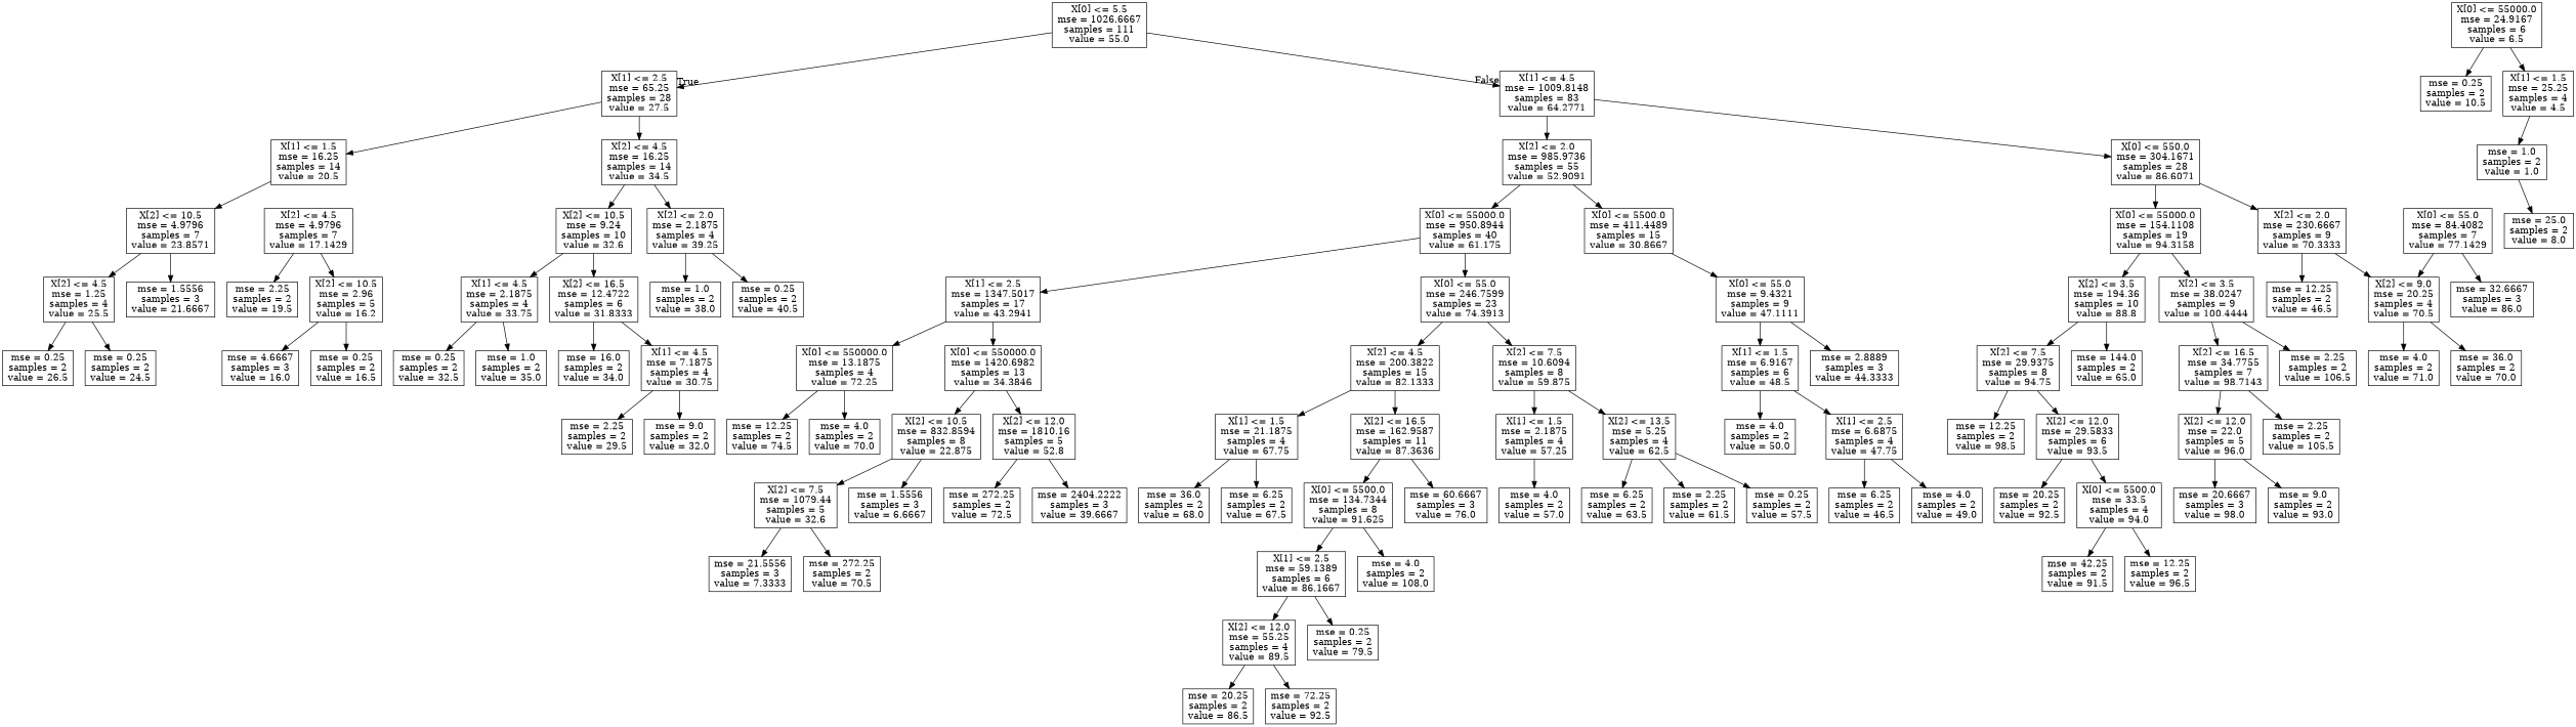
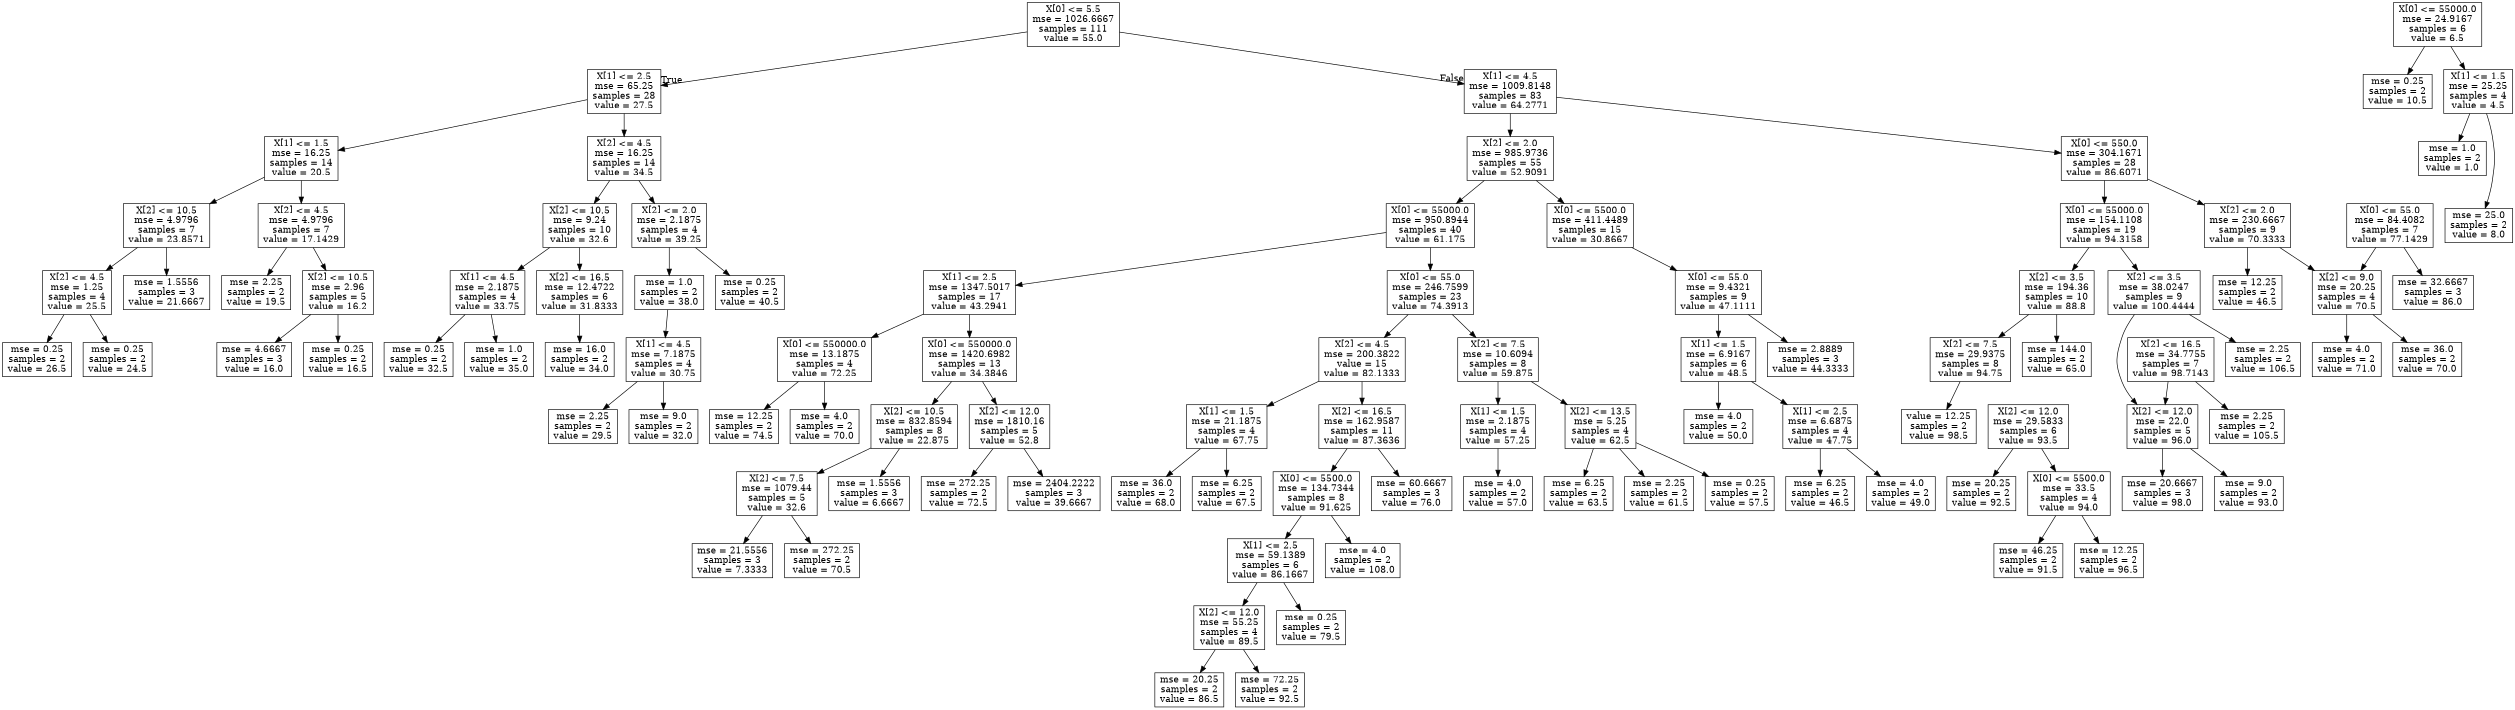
  digraph {
    node [shape=box]
    n1 [label="X[0] <= 5.5\nmse = 1026.6667\nsamples = 111\nvalue = 55.0"]
    n2 [label="X[1] <= 2.5\nmse = 65.25\nsamples = 28\nvalue = 27.5"]
    n3 [label="X[1] <= 4.5\nmse = 1009.8148\nsamples = 83\nvalue = 64.2771"]
    n4 [label="X[1] <= 1.5\nmse = 16.25\nsamples = 14\nvalue = 20.5"]
    n5 [label="X[2] <= 4.5\nmse = 16.25\nsamples = 14\nvalue = 34.5"]
    n6 [label="X[2] <= 2.0\nmse = 985.9736\nsamples = 55\nvalue = 52.9091"]
    n7 [label="X[0] <= 550.0\nmse = 304.1671\nsamples = 28\nvalue = 86.6071"]
    n8 [label="X[2] <= 4.5\nmse = 4.9796\nsamples = 7\nvalue = 17.1429"]
    n9 [label="X[2] <= 10.5\nmse = 4.9796\nsamples = 7\nvalue = 23.8571"]
    n10 [label="X[2] <= 2.0\nmse = 2.1875\nsamples = 4\nvalue = 39.25"]
    n11 [label="X[2] <= 10.5\nmse = 9.24\nsamples = 10\nvalue = 32.6"]
    n12 [label="mse = 2.25\nsamples = 2\nvalue = 19.5"]
    n13 [label="X[2] <= 10.5\nmse = 2.96\nsamples = 5\nvalue = 16.2"]
    n14 [label="X[2] <= 4.5\nmse = 1.25\nsamples = 4\nvalue = 25.5"]
    n15 [label="mse = 1.5556\nsamples = 3\nvalue = 21.6667"]
    n16 [label="mse = 0.25\nsamples = 2\nvalue = 16.5"]
    n17 [label="mse = 4.6667\nsamples = 3\nvalue = 16.0"]
    n18 [label="mse = 0.25\nsamples = 2\nvalue = 24.5"]
    n19 [label="mse = 0.25\nsamples = 2\nvalue = 26.5"]
    n20 [label="mse = 1.0\nsamples = 2\nvalue = 38.0"]
    n21 [label="mse = 0.25\nsamples = 2\nvalue = 40.5"]
    n22 [label="X[1] <= 4.5\nmse = 2.1875\nsamples = 4\nvalue = 33.75"]
    n23 [label="X[2] <= 16.5\nmse = 12.4722\nsamples = 6\nvalue = 31.8333"]
    n24 [label="mse = 0.25\nsamples = 2\nvalue = 32.5"]
    n25 [label="mse = 1.0\nsamples = 2\nvalue = 35.0"]
    n26 [label="X[1] <= 4.5\nmse = 7.1875\nsamples = 4\nvalue = 30.75"]
    n27 [label="mse = 16.0\nsamples = 2\nvalue = 34.0"]
    n28 [label="mse = 2.25\nsamples = 2\nvalue = 29.5"]
    n29 [label="mse = 9.0\nsamples = 2\nvalue = 32.0"]
    n30 [label="X[0] <= 5500.0\nmse = 411.4489\nsamples = 15\nvalue = 30.8667"]
    n31 [label="X[0] <= 55000.0\nmse = 950.8944\nsamples = 40\nvalue = 61.175"]
    n32 [label="X[2] <= 2.0\nmse = 230.6667\nsamples = 9\nvalue = 70.3333"]
    n33 [label="X[0] <= 55000.0\nmse = 154.1108\nsamples = 19\nvalue = 94.3158"]
    n34 [label="X[0] <= 55.0\nmse = 9.4321\nsamples = 9\nvalue = 47.1111"]
    n35 [label="X[0] <= 55.0\nmse = 246.7599\nsamples = 23\nvalue = 74.3913"]
    n36 [label="X[1] <= 2.5\nmse = 1347.5017\nsamples = 17\nvalue = 43.2941"]
    n37 [label="mse = 2.8889\nsamples = 3\nvalue = 44.3333"]
    n38 [label="X[1] <= 1.5\nmse = 6.9167\nsamples = 6\nvalue = 48.5"]
    n39 [label="X[0] <= 55000.0\nmse = 24.9167\nsamples = 6\nvalue = 6.5"]
    n40 [label="mse = 0.25\nsamples = 2\nvalue = 10.5"]
    n41 [label="X[1] <= 1.5\nmse = 25.25\nsamples = 4\nvalue = 4.5"]
    n42 [label="mse = 4.0\nsamples = 2\nvalue = 50.0"]
    n43 [label="X[1] <= 2.5\nmse = 6.6875\nsamples = 4\nvalue = 47.75"]
    n44 [label="mse = 6.25\nsamples = 2\nvalue = 46.5"]
    n45 [label="mse = 4.0\nsamples = 2\nvalue = 49.0"]
    n46 [label="mse = 1.0\nsamples = 2\nvalue = 1.0"]
    n47 [label="mse = 25.0\nsamples = 2\nvalue = 8.0"]
    n48 [label="X[2] <= 7.5\nmse = 10.6094\nsamples = 8\nvalue = 59.875"]
-   n49 [label="X[2] <= 4.5\nmse = 200.3822\nsamples = 15\nvalue = 82.1333"]
+   n49 [label="X[2] <= 4.5\nmse = 200.3822\nvalue = 15\nvalue = 82.1333"]
    n50 [label="X[0] <= 550000.0\nmse = 1420.6982\nsamples = 13\nvalue = 34.3846"]
    n51 [label="X[0] <= 550000.0\nmse = 13.1875\nsamples = 4\nvalue = 72.25"]
    n52 [label="X[1] <= 1.5\nmse = 2.1875\nsamples = 4\nvalue = 57.25"]
    n53 [label="X[2] <= 13.5\nmse = 5.25\nsamples = 4\nvalue = 62.5"]
    n54 [label="X[1] <= 1.5\nmse = 21.1875\nsamples = 4\nvalue = 67.75"]
    n55 [label="X[2] <= 16.5\nmse = 162.9587\nsamples = 11\nvalue = 87.3636"]
    n56 [label="mse = 4.0\nsamples = 2\nvalue = 57.0"]
    n57 [label="mse = 0.25\nsamples = 2\nvalue = 57.5"]
    n58 [label="mse = 6.25\nsamples = 2\nvalue = 63.5"]
    n59 [label="mse = 2.25\nsamples = 2\nvalue = 61.5"]
    n60 [label="mse = 36.0\nsamples = 2\nvalue = 68.0"]
    n61 [label="mse = 6.25\nsamples = 2\nvalue = 67.5"]
    n62 [label="X[0] <= 5500.0\nmse = 134.7344\nsamples = 8\nvalue = 91.625"]
    n63 [label="mse = 60.6667\nsamples = 3\nvalue = 76.0"]
    n64 [label="X[1] <= 2.5\nmse = 59.1389\nsamples = 6\nvalue = 86.1667"]
    n65 [label="mse = 4.0\nsamples = 2\nvalue = 108.0"]
    n66 [label="X[2] <= 12.0\nmse = 55.25\nsamples = 4\nvalue = 89.5"]
    n67 [label="mse = 0.25\nsamples = 2\nvalue = 79.5"]
    n68 [label="mse = 20.25\nsamples = 2\nvalue = 86.5"]
    n69 [label="mse = 72.25\nsamples = 2\nvalue = 92.5"]
    n70 [label="X[2] <= 10.5\nmse = 832.8594\nsamples = 8\nvalue = 22.875"]
    n71 [label="X[2] <= 12.0\nmse = 1810.16\nsamples = 5\nvalue = 52.8"]
    n72 [label="mse = 12.25\nsamples = 2\nvalue = 74.5"]
    n73 [label="mse = 4.0\nsamples = 2\nvalue = 70.0"]
    n74 [label="X[2] <= 7.5\nmse = 1079.44\nsamples = 5\nvalue = 32.6"]
    n75 [label="mse = 1.5556\nsamples = 3\nvalue = 6.6667"]
    n76 [label="mse = 272.25\nsamples = 2\nvalue = 72.5"]
    n77 [label="mse = 2404.2222\nsamples = 3\nvalue = 39.6667"]
    n78 [label="mse = 21.5556\nsamples = 3\nvalue = 7.3333"]
    n79 [label="mse = 272.25\nsamples = 2\nvalue = 70.5"]
    n80 [label="mse = 12.25\nsamples = 2\nvalue = 46.5"]
    n81 [label="X[2] <= 9.0\nmse = 20.25\nsamples = 4\nvalue = 70.5"]
    n82 [label="X[2] <= 3.5\nmse = 194.36\nsamples = 10\nvalue = 88.8"]
    n83 [label="X[2] <= 3.5\nmse = 38.0247\nsamples = 9\nvalue = 100.4444"]
    n84 [label="X[0] <= 55.0\nmse = 84.4082\nsamples = 7\nvalue = 77.1429"]
    n85 [label="mse = 32.6667\nsamples = 3\nvalue = 86.0"]
    n86 [label="mse = 36.0\nsamples = 2\nvalue = 70.0"]
    n87 [label="mse = 4.0\nsamples = 2\nvalue = 71.0"]
    n88 [label="mse = 144.0\nsamples = 2\nvalue = 65.0"]
    n89 [label="X[2] <= 7.5\nmse = 29.9375\nsamples = 8\nvalue = 94.75"]
    n90 [label="mse = 2.25\nsamples = 2\nvalue = 106.5"]
    n91 [label="X[2] <= 16.5\nmse = 34.7755\nsamples = 7\nvalue = 98.7143"]
-   n92 [label="mse = 12.25\nsamples = 2\nvalue = 98.5"]
+   n92 [label="value = 12.25\nsamples = 2\nvalue = 98.5"]
    n93 [label="X[2] <= 12.0\nmse = 29.5833\nsamples = 6\nvalue = 93.5"]
    n94 [label="mse = 20.25\nsamples = 2\nvalue = 92.5"]
    n95 [label="X[0] <= 5500.0\nmse = 33.5\nsamples = 4\nvalue = 94.0"]
-   n96 [label="mse = 42.25\nsamples = 2\nvalue = 91.5"]
+   n96 [label="mse = 46.25\nsamples = 2\nvalue = 91.5"]
    n97 [label="mse = 12.25\nsamples = 2\nvalue = 96.5"]
    n98 [label="X[2] <= 12.0\nmse = 22.0\nsamples = 5\nvalue = 96.0"]
    n99 [label="mse = 2.25\nsamples = 2\nvalue = 105.5"]
    n100 [label="mse = 20.6667\nsamples = 3\nvalue = 98.0"]
    n101 [label="mse = 9.0\nsamples = 2\nvalue = 93.0"]
    n1 -> n2 [headlabel=True labelangle=45 labeldistance=2.5]
    n1 -> n3 [headlabel=False labelangle=-45 labeldistance=2.5]
    n2 -> n4
    n2 -> n5
    n3 -> n6
    n3 -> n7
+   n4 -> n8
    n4 -> n9
    n5 -> n10
    n5 -> n11
    n6 -> n30
    n6 -> n31
    n7 -> n32
    n7 -> n33
    n8 -> n12
    n8 -> n13
    n9 -> n14
    n9 -> n15
    n10 -> n20
    n10 -> n21
    n11 -> n22
    n11 -> n23
    n13 -> n16
    n13 -> n17
    n14 -> n18
    n14 -> n19
    n22 -> n24
    n22 -> n25
-   n23 -> n26
+   n20 -> n26
    n23 -> n27
    n26 -> n28
    n26 -> n29
    n30 -> n34
    n31 -> n35
    n31 -> n36
    n32 -> n80
    n32 -> n81
    n33 -> n82
    n33 -> n83
    n34 -> n37
    n34 -> n38
    n35 -> n48
    n35 -> n49
    n36 -> n50
    n36 -> n51
    n38 -> n42
    n38 -> n43
    n39 -> n40
    n39 -> n41
    n41 -> n46
-   n46 -> n47
+   n41 -> n47
    n43 -> n44
    n43 -> n45
    n48 -> n52
    n48 -> n53
    n49 -> n54
    n49 -> n55
    n50 -> n70
    n50 -> n71
    n51 -> n72
    n51 -> n73
    n52 -> n56
    n53 -> n57
    n53 -> n58
    n53 -> n59
    n54 -> n60
    n54 -> n61
    n55 -> n62
    n55 -> n63
    n62 -> n64
    n62 -> n65
    n64 -> n66
    n64 -> n67
    n66 -> n68
    n66 -> n69
    n70 -> n74
    n70 -> n75
    n71 -> n76
    n71 -> n77
    n74 -> n78
    n74 -> n79
    n81 -> n86
    n81 -> n87
    n82 -> n88
    n82 -> n89
    n83 -> n90
-   n83 -> n91
+   n83 -> n98
    n84 -> n81
    n84 -> n85
    n89 -> n92
-   n89 -> n93
    n91 -> n98
    n91 -> n99
    n93 -> n94
    n93 -> n95
    n95 -> n96
    n95 -> n97
    n98 -> n100
    n98 -> n101
  }
